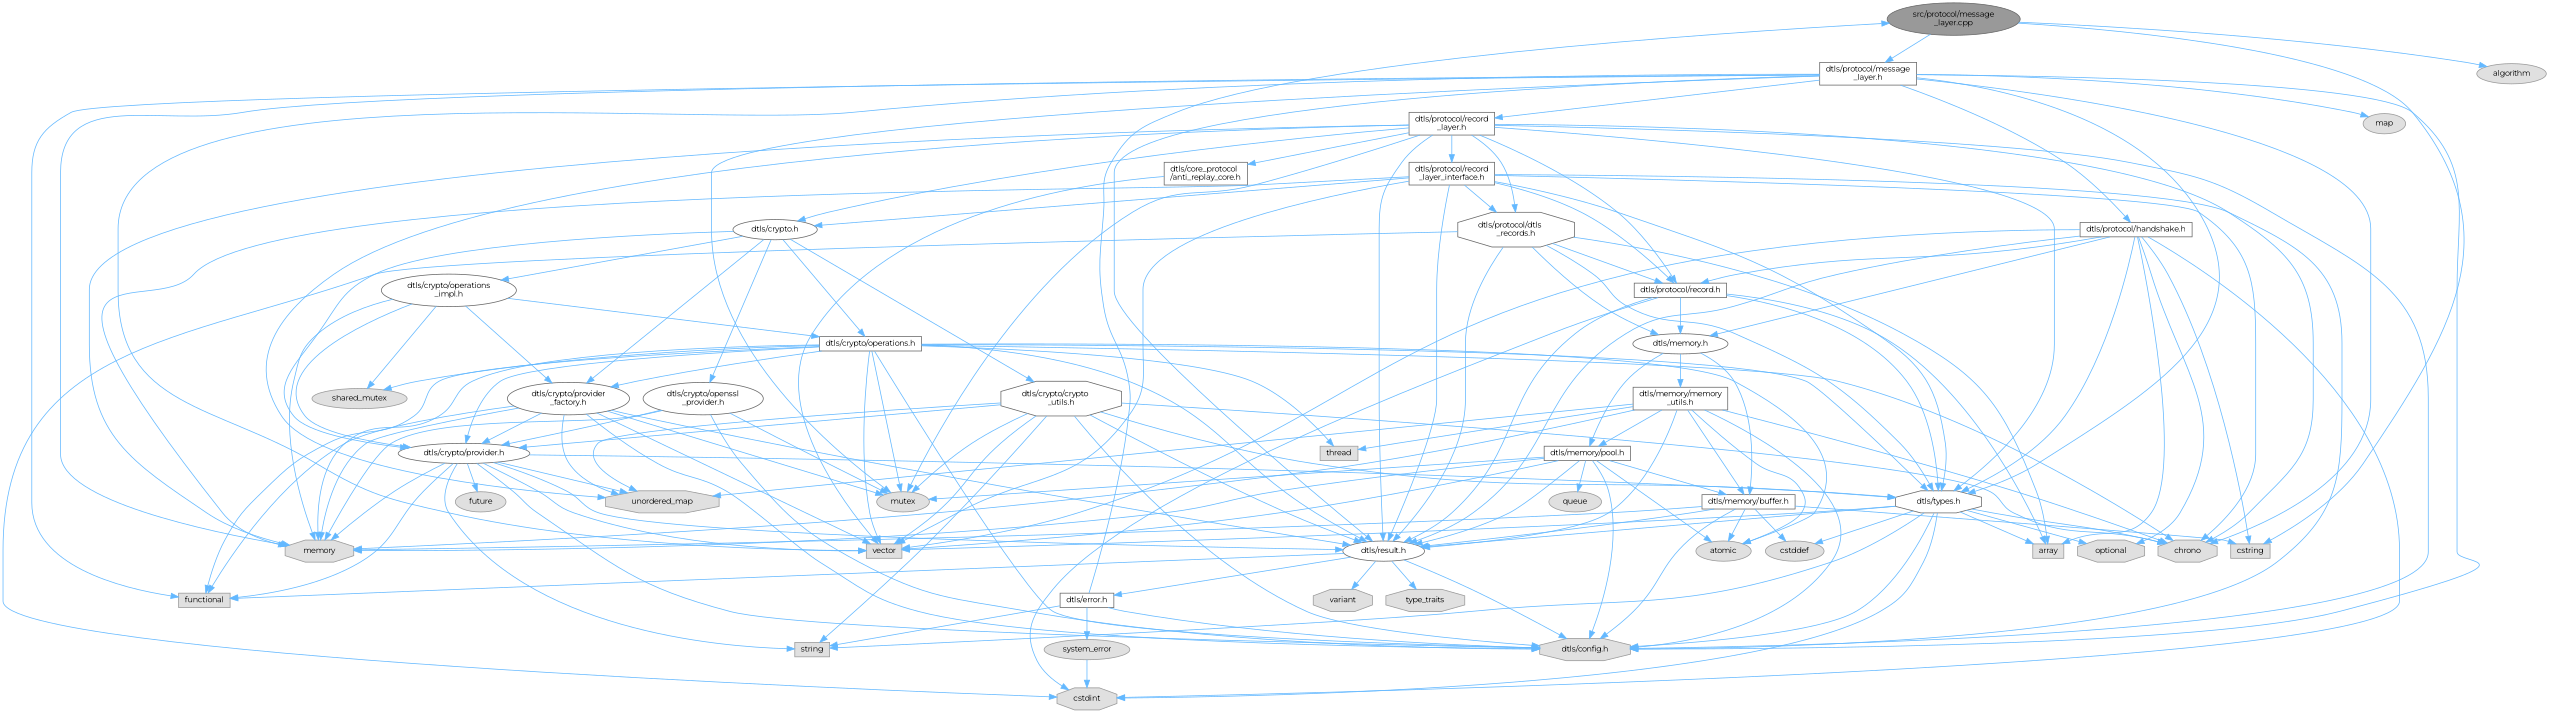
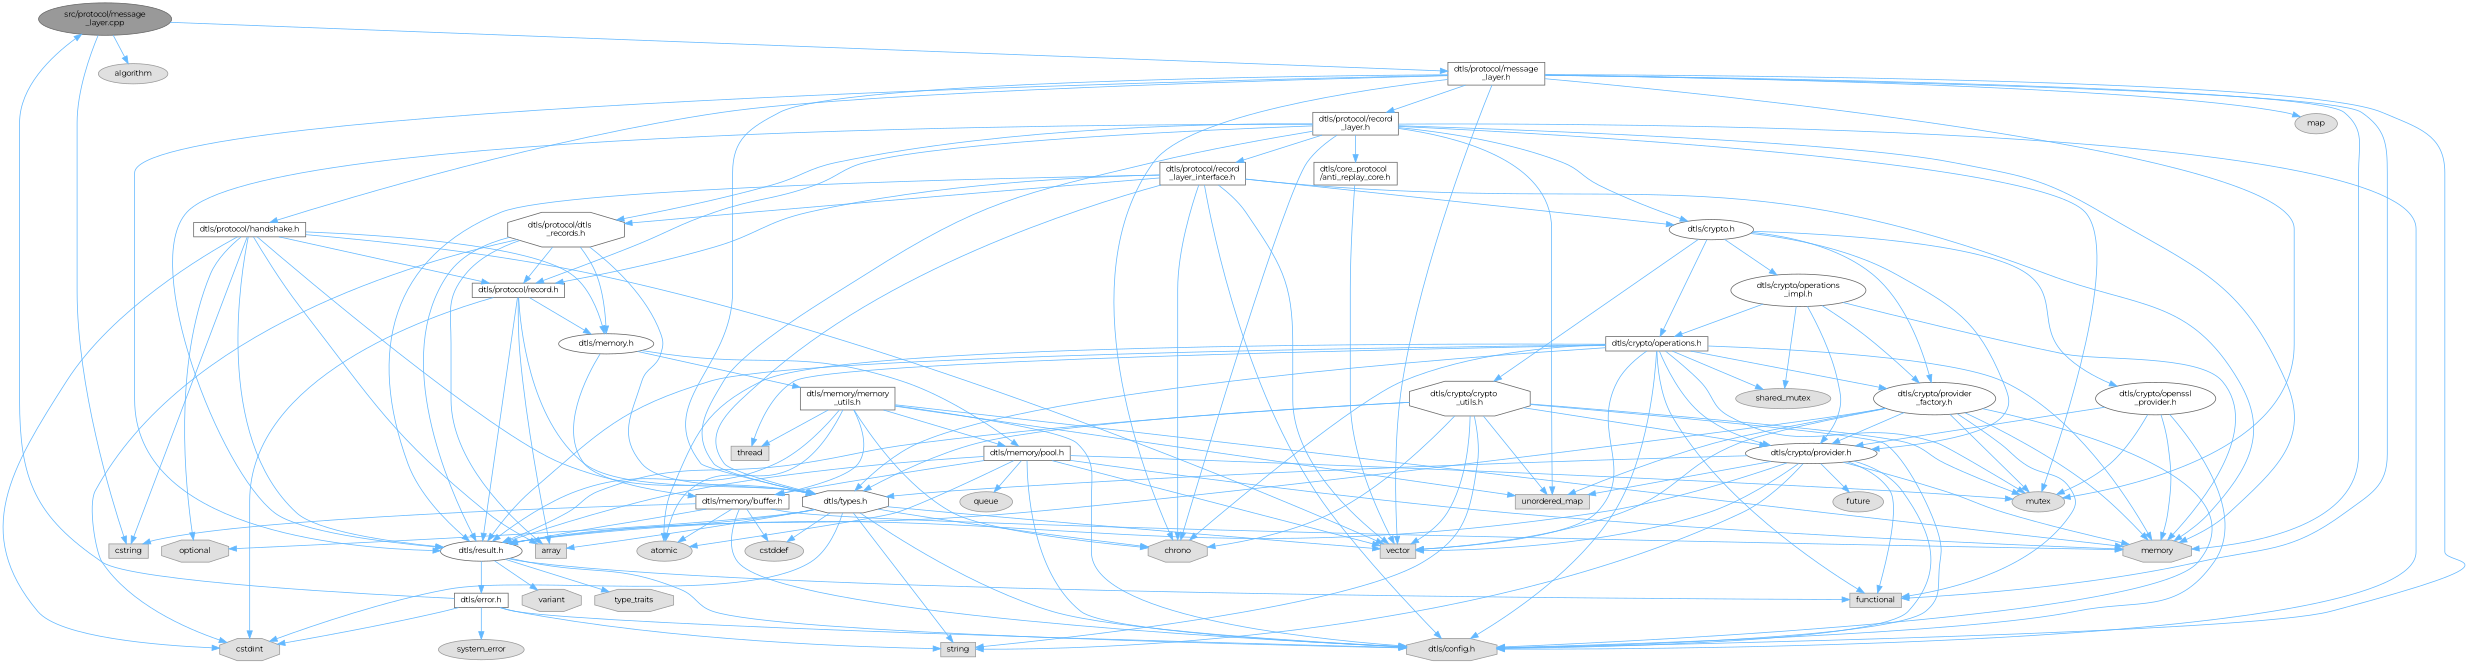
  digraph {
    fontname=Montserrat
    node [color=grey60 fillcolor="#E0E0E0" fontname=Montserrat fontsize=10 shape=ellipse style=filled]
    edge [color=steelblue1 fontname=Montserrat fontsize=10 labelfontname=Helvetica labelfontsize=10 style=solid]
    n1 [color=gray40 fillcolor=grey60 fontcolor=black height=0.2 label="src/protocol/message\l_layer.cpp" width=0.4]
    n2 [color=grey40 fillcolor=white height=0.2 label="dtls/protocol/message\l_layer.h" shape=box width=0.4]
    n3 [height=0.2 label=cstring shape=box width=0.4]
    n4 [height=0.2 label=algorithm width=0.4]
    n5 [height=0.2 label="dtls/config.h" shape=octagon width=0.4]
    n6 [color=grey40 fillcolor=white height=0.2 label="dtls/types.h" shape=octagon width=0.4]
    n7 [color=grey40 fillcolor=white height=0.2 label="dtls/result.h" width=0.4]
    n8 [height=0.2 label=functional shape=box width=0.4]
    n9 [height=0.2 label=vector shape=box width=0.4]
    n10 [height=0.2 label=chrono shape=octagon width=0.4]
    n11 [color=grey40 fillcolor=white height=0.2 label="dtls/protocol/handshake.h" shape=box width=0.4]
    n12 [height=0.2 label=memory shape=octagon width=0.4]
    n13 [height=0.2 label=mutex width=0.4]
    n14 [color=grey40 fillcolor=white height=0.2 label="dtls/protocol/record\l_layer.h" shape=box width=0.4]
    n15 [height=0.2 label=map width=0.4]
    n16 [color=grey40 fillcolor=white height=0.2 label="dtls/error.h" shape=box width=0.4]
    n17 [height=0.2 label=string shape=box width=0.4]
    n18 [height=0.2 label=cstdint shape=octagon width=0.4]
    n19 [height=0.2 label=system_error width=0.4]
    n20 [height=0.2 label=cstddef width=0.4]
    n21 [height=0.2 label=array shape=box width=0.4]
    n22 [height=0.2 label=optional shape=octagon width=0.4]
    n23 [height=0.2 label=variant shape=octagon width=0.4]
    n24 [height=0.2 label=type_traits shape=octagon width=0.4]
    n25 [color=grey40 fillcolor=white height=0.2 label="dtls/memory.h" width=0.4]
    n26 [color=grey40 fillcolor=white height=0.2 label="dtls/protocol/record.h" shape=box width=0.4]
-   n27 [height=0.2 label=unordered_map shape=octagon width=0.4]
+   n27 [height=0.2 label=unordered_map shape=box width=0.4]
    n28 [color=grey40 fillcolor=white height=0.2 label="dtls/protocol/dtls\l_records.h" shape=octagon width=0.4]
    n29 [color=grey40 fillcolor=white height=0.2 label="dtls/protocol/record\l_layer_interface.h" shape=box width=0.4]
    n30 [color=grey40 fillcolor=white height=0.2 label="dtls/crypto.h" width=0.4]
    n31 [color=grey40 fillcolor=white height=0.2 label="dtls/core_protocol\l/anti_replay_core.h" shape=box width=0.4]
    n32 [color=grey40 fillcolor=white height=0.2 label="dtls/memory/buffer.h" shape=box width=0.4]
    n33 [color=grey40 fillcolor=white height=0.2 label="dtls/memory/pool.h" shape=box width=0.4]
    n34 [color=grey40 fillcolor=white height=0.2 label="dtls/memory/memory\l_utils.h" shape=box width=0.4]
    n35 [height=0.2 label=atomic width=0.4]
    n36 [height=0.2 label=queue width=0.4]
    n37 [height=0.2 label=thread shape=box width=0.4]
    n38 [color=grey40 fillcolor=white height=0.2 label="dtls/crypto/provider.h" width=0.4]
    n39 [color=grey40 fillcolor=white height=0.2 label="dtls/crypto/provider\l_factory.h" width=0.4]
    n40 [color=grey40 fillcolor=white height=0.2 label="dtls/crypto/openssl\l_provider.h" width=0.4]
    n41 [color=grey40 fillcolor=white height=0.2 label="dtls/crypto/crypto\l_utils.h" shape=octagon width=0.4]
    n42 [color=grey40 fillcolor=white height=0.2 label="dtls/crypto/operations.h" shape=box width=0.4]
    n43 [color=grey40 fillcolor=white height=0.2 label="dtls/crypto/operations\l_impl.h" width=0.4]
    n44 [height=0.2 label=future width=0.4]
    n45 [height=0.2 label=shared_mutex width=0.4]
    n1 -> n2
    n1 -> n3
    n1 -> n4
    n2 -> n5
    n2 -> n6
    n2 -> n7
    n2 -> n8
    n2 -> n9
    n2 -> n10
    n2 -> n11
    n2 -> n12
    n2 -> n13
    n2 -> n14
    n2 -> n15
    n6 -> n5
    n6 -> n7
    n6 -> n9
    n6 -> n10
    n6 -> n17
    n6 -> n18
    n6 -> n20
    n6 -> n21
    n6 -> n22
    n7 -> n5
    n7 -> n8
    n7 -> n16
    n7 -> n23
    n7 -> n24
    n11 -> n3
    n11 -> n6
    n11 -> n7
    n11 -> n9
    n11 -> n18
    n11 -> n21
    n11 -> n22
    n11 -> n25
    n11 -> n26
    n14 -> n5
    n14 -> n6
    n14 -> n7
    n14 -> n10
    n14 -> n12
    n14 -> n13
    n14 -> n26
    n14 -> n27
    n14 -> n28
    n14 -> n29
    n14 -> n30
    n14 -> n31
    n16 -> n1
    n16 -> n5
    n16 -> n17
-   n19 -> n18
+   n16 -> n18
    n16 -> n19
    n25 -> n32
    n25 -> n33
    n25 -> n34
    n26 -> n6
    n26 -> n7
    n26 -> n18
    n26 -> n21
    n26 -> n25
    n28 -> n6
    n28 -> n7
    n28 -> n18
    n28 -> n21
    n28 -> n25
    n28 -> n26
    n29 -> n5
    n29 -> n6
    n29 -> n7
    n29 -> n9
    n29 -> n10
    n29 -> n12
    n29 -> n26
    n29 -> n28
    n29 -> n30
    n30 -> n38
    n30 -> n39
    n30 -> n40
    n30 -> n41
    n30 -> n42
    n30 -> n43
    n31 -> n9
    n32 -> n3
    n32 -> n5
    n32 -> n7
    n32 -> n12
    n32 -> n20
    n32 -> n35
    n33 -> n5
    n33 -> n7
    n33 -> n9
    n33 -> n12
    n33 -> n13
    n33 -> n32
    n33 -> n35
    n33 -> n36
    n34 -> n5
    n34 -> n7
    n34 -> n10
    n34 -> n12
    n34 -> n27
    n34 -> n32
    n34 -> n33
    n34 -> n35
    n34 -> n37
    n38 -> n5
    n38 -> n6
    n38 -> n7
    n38 -> n8
    n38 -> n9
    n38 -> n12
    n38 -> n17
    n38 -> n27
    n38 -> n44
    n39 -> n5
    n39 -> n7
    n39 -> n8
    n39 -> n9
    n39 -> n12
    n39 -> n13
    n39 -> n27
    n39 -> n38
    n40 -> n5
    n40 -> n12
    n40 -> n13
    n40 -> n38
    n41 -> n5
    n41 -> n6
    n41 -> n7
    n41 -> n9
    n41 -> n10
    n41 -> n13
    n41 -> n17
    n41 -> n27
    n41 -> n38
    n42 -> n5
    n42 -> n6
    n42 -> n7
    n42 -> n8
    n42 -> n9
    n42 -> n10
    n42 -> n12
    n42 -> n13
    n42 -> n35
    n42 -> n37
    n42 -> n38
    n42 -> n39
    n42 -> n45
    n43 -> n12
    n43 -> n38
    n43 -> n39
    n43 -> n42
    n43 -> n45
  }
